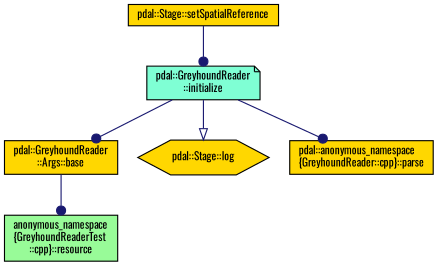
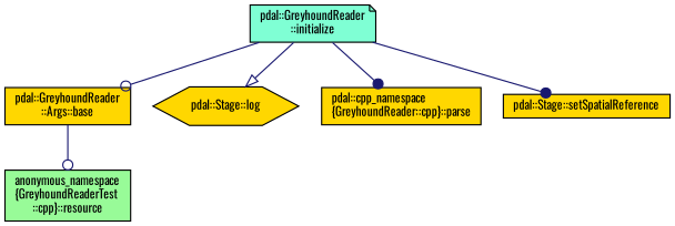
  digraph {
    fontname=Oswald
    rankdir=TB
    node [color=black fillcolor=gold fontname=Oswald fontsize=10 shape=box style=filled]
    edge [arrowhead=odot color=midnightblue fontname=Oswald fontsize=10 labelfontname=Helvetica labelfontsize=10 style=solid]
    n1 [fillcolor=aquamarine fontcolor=black height=0.2 label="pdal::GreyhoundReader\l::initialize" shape=note width=0.4]
    n2 [height=0.2 label="pdal::GreyhoundReader\l::Args::base" width=0.4]
    n3 [height=0.2 label="pdal::Stage::log" shape=hexagon width=0.4]
-   n4 [height=0.2 label="pdal::anonymous_namespace\l\{GreyhoundReader::cpp\}::parse" width=0.4]
+   n4 [height=0.2 label="pdal::cpp_namespace\l\{GreyhoundReader::cpp\}::parse" width=0.4]
    n5 [height=0.2 label="pdal::Stage::setSpatialReference" width=0.4]
    n6 [fillcolor=palegreen height=0.2 label="anonymous_namespace\l\{GreyhoundReaderTest\l::cpp\}::resource" width=0.4]
-   n1 -> n2 [arrowhead=dot]
+   n1 -> n2
    n1 -> n3 [arrowhead=onormal]
    n1 -> n4 [arrowhead=dot]
-   n5 -> n1 [arrowhead=dot]
-   n2 -> n6 [arrowhead=dot]
+   n1 -> n5 [arrowhead=dot]
+   n2 -> n6
  }
